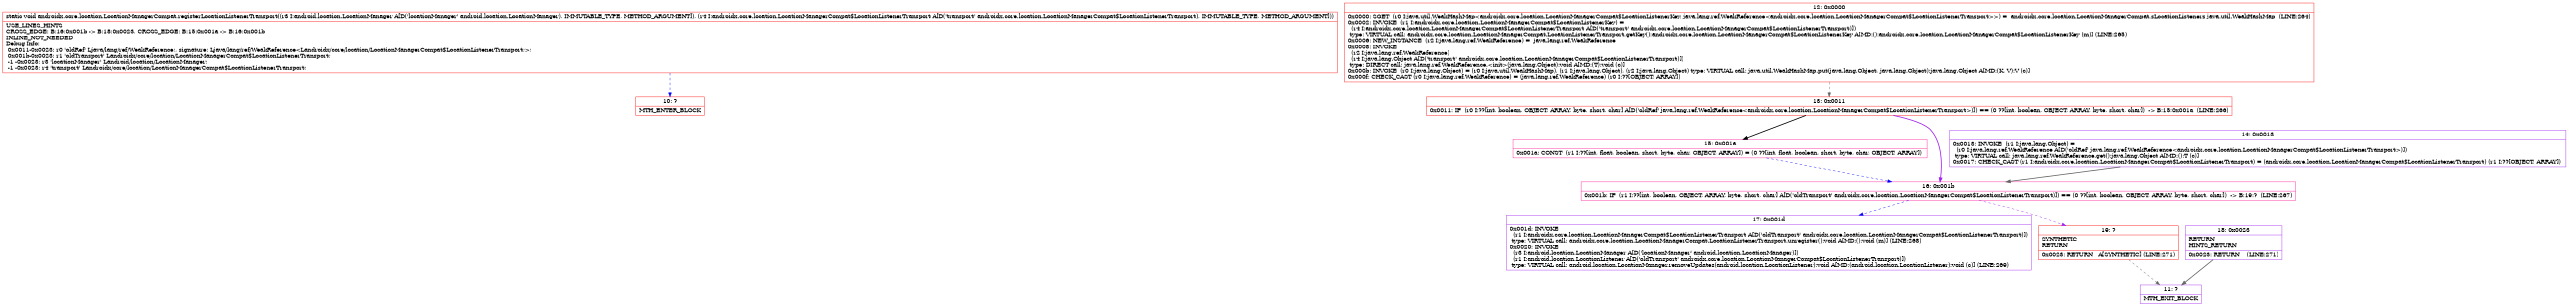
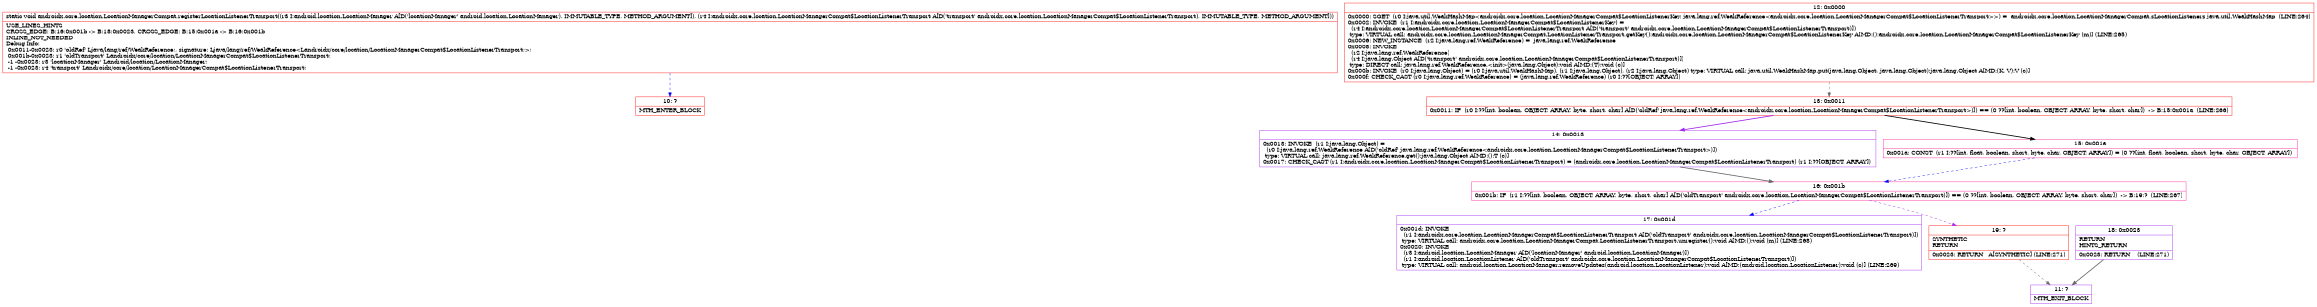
  digraph {
    node [color=red shape=record]
    edge [color=gray40 style=dashed]
    n1 [label="{10\:\ ?|MTH_ENTER_BLOCK\l}"]
    n2 [label="{12\:\ 0x0000|0x0000: SGET  (r0 I:java.util.WeakHashMap\<androidx.core.location.LocationManagerCompat$LocationListenerKey, java.lang.ref.WeakReference\<androidx.core.location.LocationManagerCompat$LocationListenerTransport\>\>) =  androidx.core.location.LocationManagerCompat.sLocationListeners java.util.WeakHashMap  (LINE:264)\l0x0002: INVOKE  (r1 I:androidx.core.location.LocationManagerCompat$LocationListenerKey) = \l  (r4 I:androidx.core.location.LocationManagerCompat$LocationListenerTransport A[D('transport' androidx.core.location.LocationManagerCompat$LocationListenerTransport)])\l type: VIRTUAL call: androidx.core.location.LocationManagerCompat.LocationListenerTransport.getKey():androidx.core.location.LocationManagerCompat$LocationListenerKey A[MD:():androidx.core.location.LocationManagerCompat$LocationListenerKey (m)] (LINE:265)\l0x0006: NEW_INSTANCE  (r2 I:java.lang.ref.WeakReference) =  java.lang.ref.WeakReference \l0x0008: INVOKE  \l  (r2 I:java.lang.ref.WeakReference)\l  (r4 I:java.lang.Object A[D('transport' androidx.core.location.LocationManagerCompat$LocationListenerTransport)])\l type: DIRECT call: java.lang.ref.WeakReference.\<init\>(java.lang.Object):void A[MD:(T):void (c)]\l0x000b: INVOKE  (r0 I:java.lang.Object) = (r0 I:java.util.WeakHashMap), (r1 I:java.lang.Object), (r2 I:java.lang.Object) type: VIRTUAL call: java.util.WeakHashMap.put(java.lang.Object, java.lang.Object):java.lang.Object A[MD:(K, V):V (c)]\l0x000f: CHECK_CAST (r0 I:java.lang.ref.WeakReference) = (java.lang.ref.WeakReference) (r0 I:??[OBJECT, ARRAY]) \l}"]
    n3 [label="{13\:\ 0x0011|0x0011: IF  (r0 I:??[int, boolean, OBJECT, ARRAY, byte, short, char] A[D('oldRef' java.lang.ref.WeakReference\<androidx.core.location.LocationManagerCompat$LocationListenerTransport\>)]) == (0 ??[int, boolean, OBJECT, ARRAY, byte, short, char])  \-\> B:15:0x001a  (LINE:266)\l}"]
    n4 [color=purple label="{14\:\ 0x0013|0x0013: INVOKE  (r1 I:java.lang.Object) = \l  (r0 I:java.lang.ref.WeakReference A[D('oldRef' java.lang.ref.WeakReference\<androidx.core.location.LocationManagerCompat$LocationListenerTransport\>)])\l type: VIRTUAL call: java.lang.ref.WeakReference.get():java.lang.Object A[MD:():T (c)]\l0x0017: CHECK_CAST (r1 I:androidx.core.location.LocationManagerCompat$LocationListenerTransport) = (androidx.core.location.LocationManagerCompat$LocationListenerTransport) (r1 I:??[OBJECT, ARRAY]) \l}"]
    n5 [color=deeppink label="{15\:\ 0x001a|0x001a: CONST  (r1 I:??[int, float, boolean, short, byte, char, OBJECT, ARRAY]) = (0 ??[int, float, boolean, short, byte, char, OBJECT, ARRAY]) \l}"]
    n6 [color=deeppink label="{16\:\ 0x001b|0x001b: IF  (r1 I:??[int, boolean, OBJECT, ARRAY, byte, short, char] A[D('oldTransport' androidx.core.location.LocationManagerCompat$LocationListenerTransport)]) == (0 ??[int, boolean, OBJECT, ARRAY, byte, short, char])  \-\> B:19:?  (LINE:267)\l}"]
    n7 [color=purple label="{17\:\ 0x001d|0x001d: INVOKE  \l  (r1 I:androidx.core.location.LocationManagerCompat$LocationListenerTransport A[D('oldTransport' androidx.core.location.LocationManagerCompat$LocationListenerTransport)])\l type: VIRTUAL call: androidx.core.location.LocationManagerCompat.LocationListenerTransport.unregister():void A[MD:():void (m)] (LINE:268)\l0x0020: INVOKE  \l  (r3 I:android.location.LocationManager A[D('locationManager' android.location.LocationManager)])\l  (r1 I:android.location.LocationListener A[D('oldTransport' androidx.core.location.LocationManagerCompat$LocationListenerTransport)])\l type: VIRTUAL call: android.location.LocationManager.removeUpdates(android.location.LocationListener):void A[MD:(android.location.LocationListener):void (c)] (LINE:269)\l}"]
    n8 [label="{19\:\ ?|SYNTHETIC\lRETURN\l|0x0023: RETURN   A[SYNTHETIC] (LINE:271)\l}"]
    n9 [color=purple label="{11\:\ ?|MTH_EXIT_BLOCK\l}"]
    n10 [color=purple label="{18\:\ 0x0023|RETURN\lHINTS_RETURN\l|0x0023: RETURN    (LINE:271)\l}"]
    n11 [label="{static void androidx.core.location.LocationManagerCompat.registerLocationListenerTransport((r3 I:android.location.LocationManager A[D('locationManager' android.location.LocationManager), IMMUTABLE_TYPE, METHOD_ARGUMENT]), (r4 I:androidx.core.location.LocationManagerCompat$LocationListenerTransport A[D('transport' androidx.core.location.LocationManagerCompat$LocationListenerTransport), IMMUTABLE_TYPE, METHOD_ARGUMENT]))  | USE_LINES_HINTS\lCROSS_EDGE: B:16:0x001b \-\> B:18:0x0023, CROSS_EDGE: B:15:0x001a \-\> B:16:0x001b\lINLINE_NOT_NEEDED\lDebug Info:\l  0x0011\-0x0023: r0 'oldRef' Ljava\/lang\/ref\/WeakReference;, signature: Ljava\/lang\/ref\/WeakReference\<Landroidx\/core\/location\/LocationManagerCompat$LocationListenerTransport;\>;\l  0x001b\-0x0023: r1 'oldTransport' Landroidx\/core\/location\/LocationManagerCompat$LocationListenerTransport;\l  \-1 \-0x0023: r3 'locationManager' Landroid\/location\/LocationManager;\l  \-1 \-0x0023: r4 'transport' Landroidx\/core\/location\/LocationManagerCompat$LocationListenerTransport;\l}"]
    n2 -> n3
-   n3 -> n6 [color=purple style=bold]
+   n3 -> n4 [color=purple style=bold]
    n3 -> n5 [color=black style=bold]
    n4 -> n6 [style=bold]
    n5 -> n6 [color=blue]
    n6 -> n7 [color=blue]
    n6 -> n8 [color=purple]
    n8 -> n9
    n10 -> n9 [style=bold]
    n11 -> n1 [color=blue]
  }
